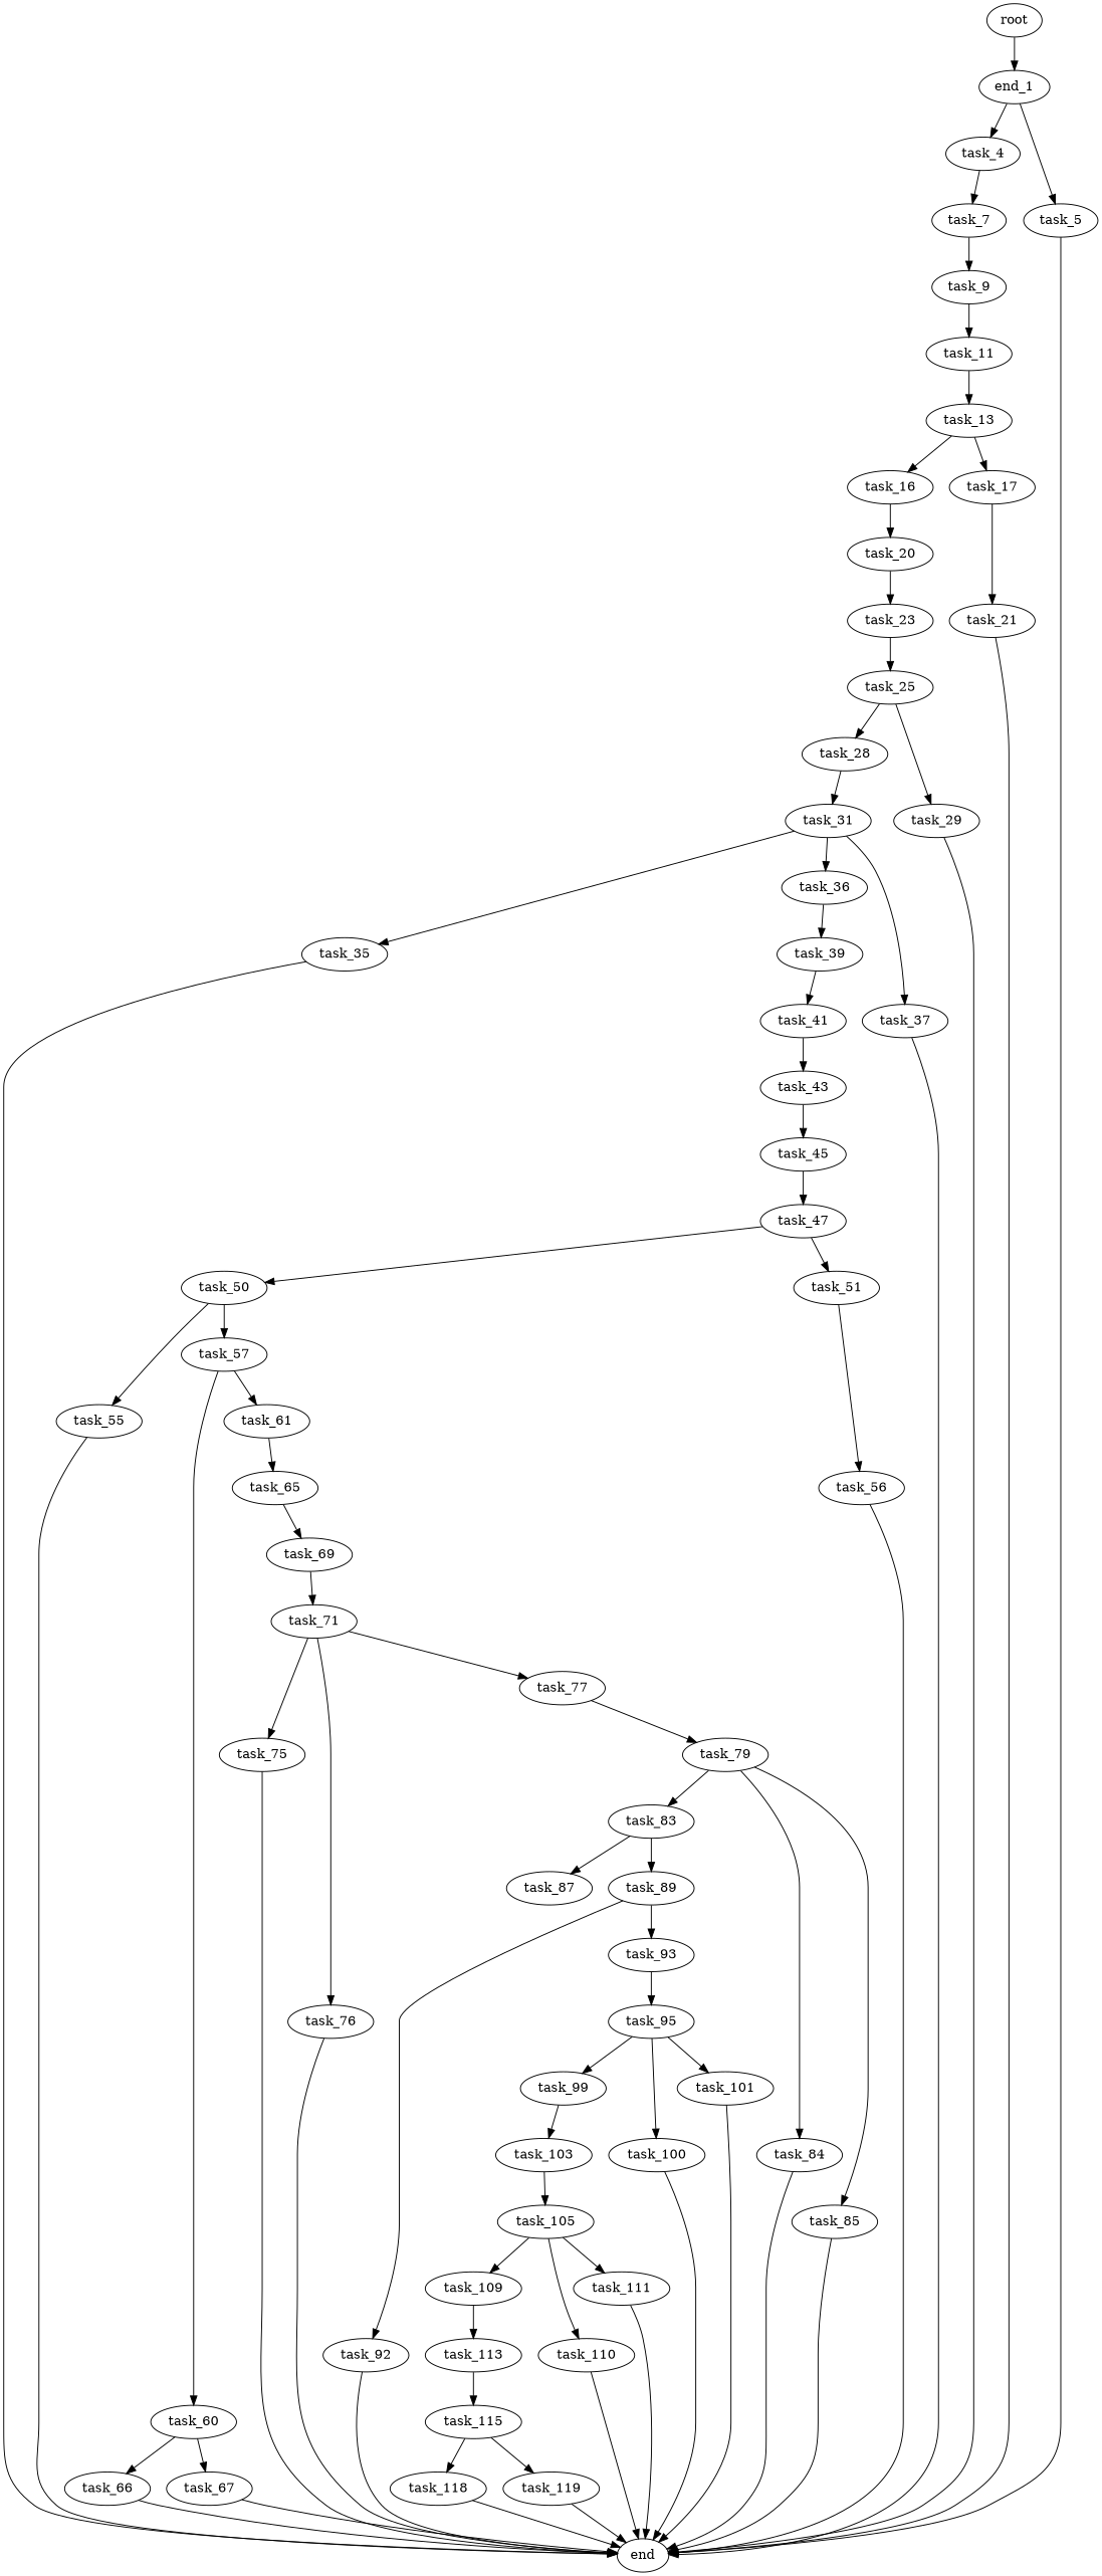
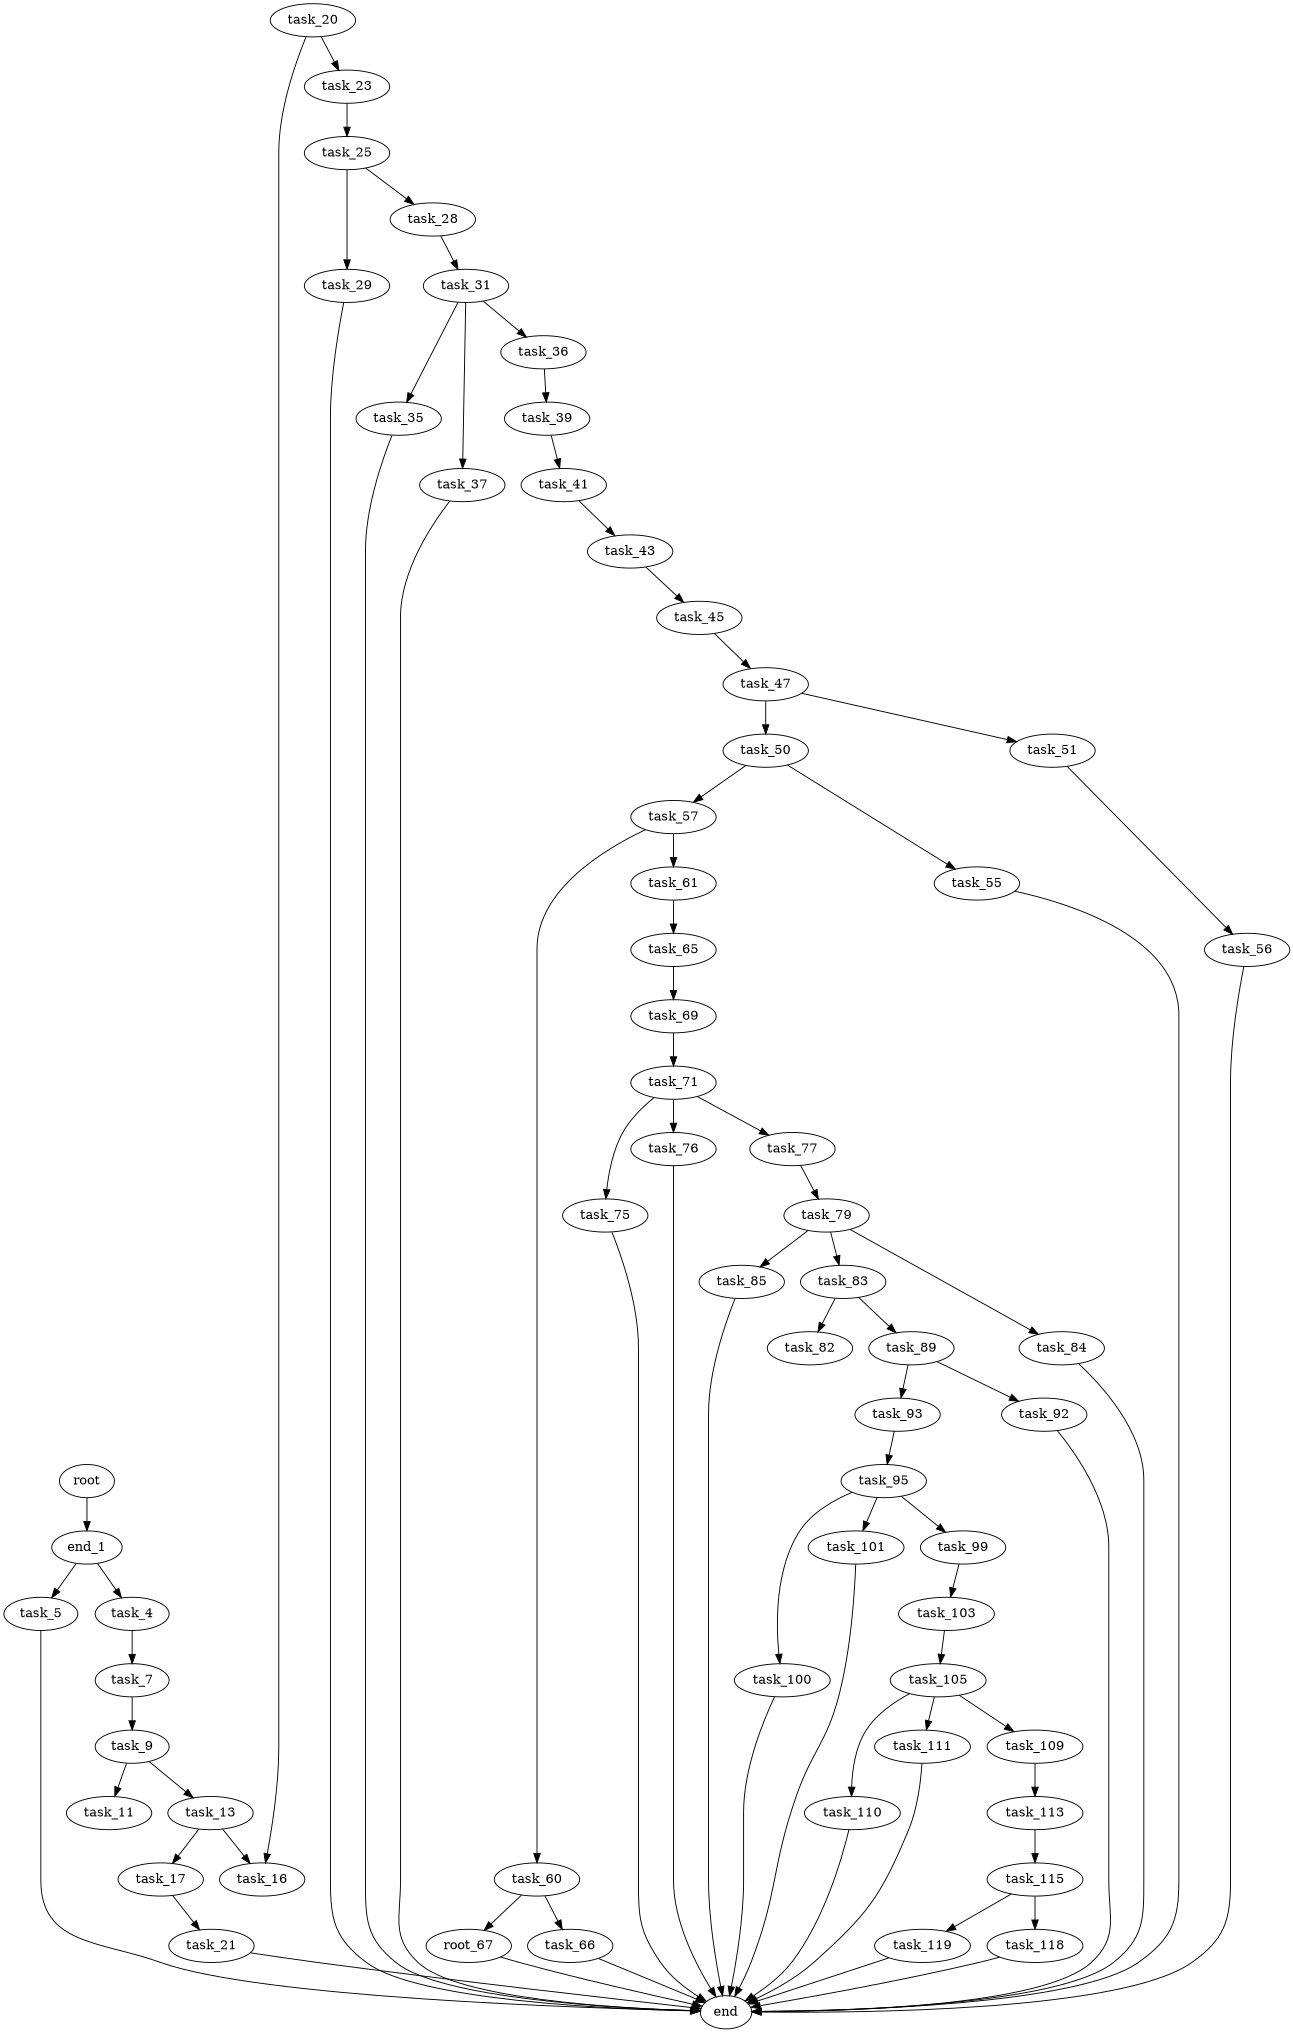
  digraph {
    n1 [label=end_1]
    root
    task_4
    task_5
    task_7
    end
    task_9
    task_11
    task_13
    task_16
    task_17
    task_20
    task_21
    task_23
    task_25
    task_28
    task_29
    task_31
    task_35
    task_36
    task_37
    task_39
    task_41
    task_43
    task_45
    task_47
    task_50
    task_51
    task_55
    task_57
    task_56
    task_60
    task_61
    task_66
-   task_67
+   task_67 [label=root_67]
    task_65
    task_69
    task_71
    task_75
    task_76
    task_77
    task_79
    task_83
    task_84
    task_85
-   task_87
+   task_87 [label=task_82]
    task_89
    task_92
    task_93
    task_95
    task_99
    task_100
    task_101
    task_103
    task_105
    task_109
    task_110
    task_111
    task_113
    task_115
    task_118
    task_119
    n1 -> task_4
    n1 -> task_5
    root -> n1
    task_4 -> task_7
    task_5 -> end
    task_7 -> task_9
    task_9 -> task_11
-   task_11 -> task_13
+   task_9 -> task_13
    task_13 -> task_16
    task_13 -> task_17
-   task_16 -> task_20
+   task_20 -> task_16
    task_17 -> task_21
    task_20 -> task_23
    task_21 -> end
    task_23 -> task_25
    task_25 -> task_28
    task_25 -> task_29
    task_28 -> task_31
    task_29 -> end
    task_31 -> task_35
    task_31 -> task_36
    task_31 -> task_37
    task_35 -> end
    task_36 -> task_39
    task_37 -> end
    task_39 -> task_41
    task_41 -> task_43
    task_43 -> task_45
    task_45 -> task_47
    task_47 -> task_50
    task_47 -> task_51
    task_50 -> task_55
    task_50 -> task_57
    task_51 -> task_56
    task_55 -> end
    task_57 -> task_60
    task_57 -> task_61
    task_56 -> end
    task_60 -> task_66
    task_60 -> task_67
    task_61 -> task_65
    task_66 -> end
    task_67 -> end
    task_65 -> task_69
    task_69 -> task_71
    task_71 -> task_75
    task_71 -> task_76
    task_71 -> task_77
    task_75 -> end
    task_76 -> end
    task_77 -> task_79
    task_79 -> task_83
    task_79 -> task_84
    task_79 -> task_85
    task_83 -> task_87
    task_83 -> task_89
    task_84 -> end
    task_85 -> end
    task_89 -> task_92
    task_89 -> task_93
    task_92 -> end
    task_93 -> task_95
    task_95 -> task_99
    task_95 -> task_100
    task_95 -> task_101
    task_99 -> task_103
    task_100 -> end
    task_101 -> end
    task_103 -> task_105
    task_105 -> task_109
    task_105 -> task_110
    task_105 -> task_111
    task_109 -> task_113
    task_110 -> end
    task_111 -> end
    task_113 -> task_115
    task_115 -> task_118
    task_115 -> task_119
    task_118 -> end
    task_119 -> end
  }
